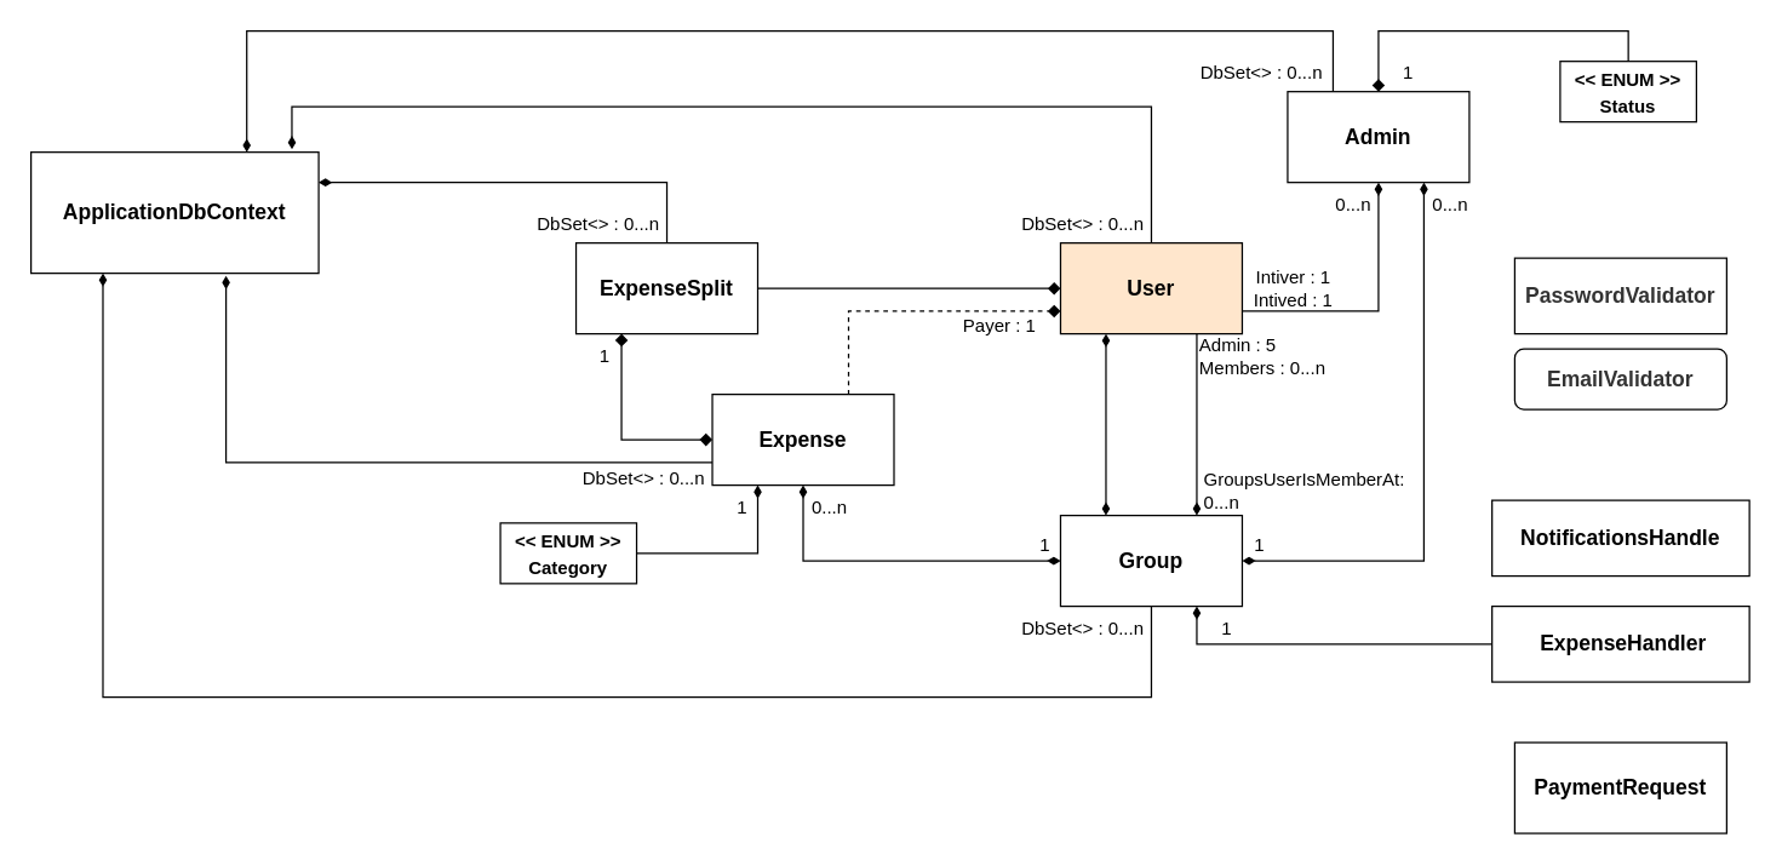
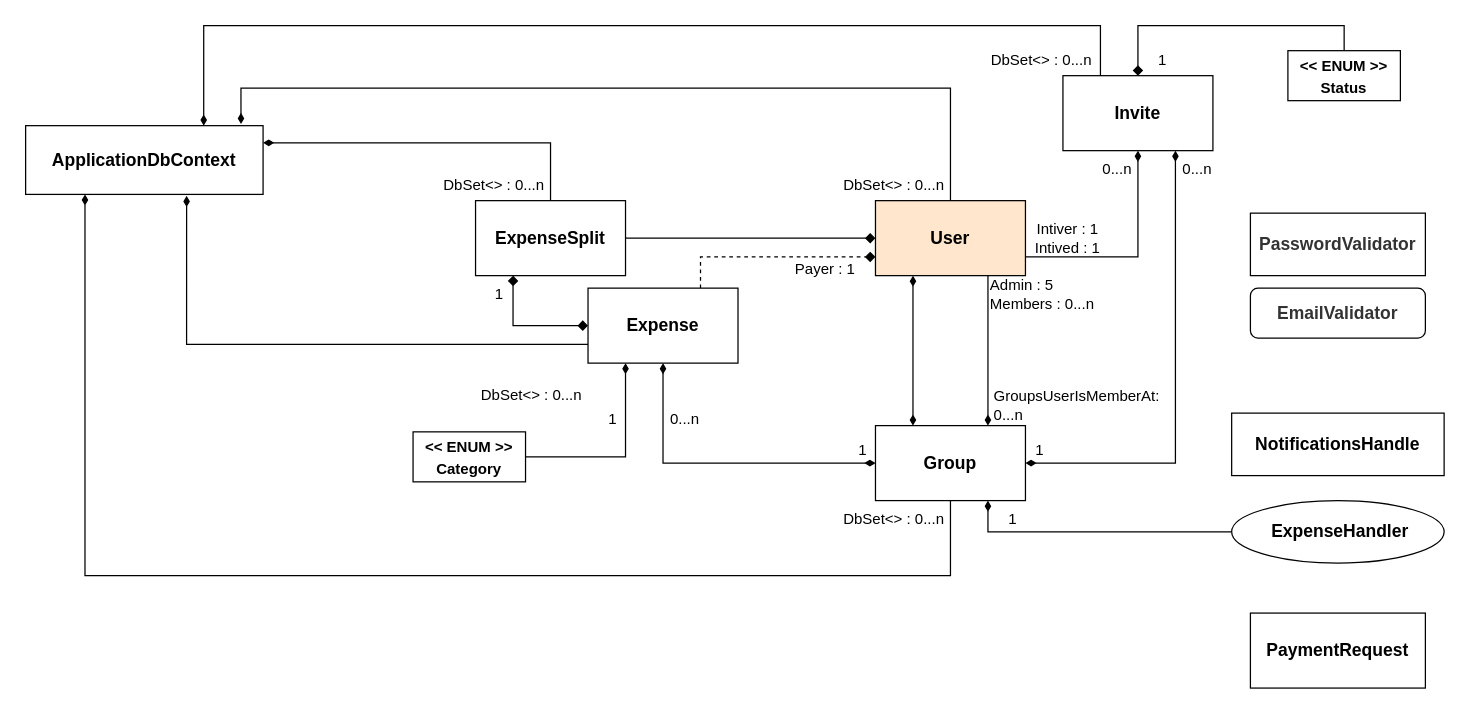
  <mxCell id="0" />
  <mxCell id="1" parent="0" />
  <mxCell id="2" value="&lt;span style=&quot;font-weight: 700;&quot;&gt;PaymentRequest&lt;/span&gt;" style="rounded=0;whiteSpace=wrap;html=1;fontSize=14;" parent="1" vertex="1"><mxGeometry x="1000" y="490" width="140" height="60" as="geometry" /></mxCell>
  <mxCell id="3" style="edgeStyle=orthogonalEdgeStyle;rounded=0;orthogonalLoop=1;jettySize=auto;html=1;entryX=1;entryY=0.5;entryDx=0;entryDy=0;fontSize=12;startArrow=diamondThin;startFill=1;endArrow=none;endFill=0;exitX=0.25;exitY=1;exitDx=0;exitDy=0;" parent="1" source="6" target="30" edge="1"><mxGeometry relative="1" as="geometry" /></mxCell>
  <mxCell id="4" style="edgeStyle=orthogonalEdgeStyle;rounded=0;orthogonalLoop=1;jettySize=auto;html=1;exitX=0;exitY=0.75;exitDx=0;exitDy=0;entryX=0.678;entryY=1.021;entryDx=0;entryDy=0;fontSize=12;startArrow=none;startFill=0;sourcePerimeterSpacing=6;targetPerimeterSpacing=4;strokeWidth=1;endArrow=diamondThin;endFill=1;entryPerimeter=0;" parent="1" source="6" target="8" edge="1"><mxGeometry relative="1" as="geometry" /></mxCell>
  <mxCell id="5" style="edgeStyle=orthogonalEdgeStyle;rounded=0;orthogonalLoop=1;jettySize=auto;html=1;exitX=0.75;exitY=0;exitDx=0;exitDy=0;entryX=0;entryY=0.75;entryDx=0;entryDy=0;fontSize=12;startArrow=none;startFill=0;endArrow=diamond;endFill=1;sourcePerimeterSpacing=6;targetPerimeterSpacing=4;strokeWidth=1;dashed=1;" parent="1" source="6" target="20" edge="1"><mxGeometry relative="1" as="geometry" /></mxCell>
- <mxCell id="6" value="&lt;span style=&quot;font-weight: 700;&quot;&gt;Expense&lt;/span&gt;" style="rounded=0;whiteSpace=wrap;html=1;fontSize=14;" parent="1" vertex="1"><mxGeometry x="470" y="260" width="120" height="60" as="geometry" /></mxCell>
+ <mxCell id="6" value="&lt;span style=&quot;font-weight: 700;&quot;&gt;Expense&lt;/span&gt;" style="rounded=0;whiteSpace=wrap;html=1;fontSize=14;" parent="1" vertex="1"><mxGeometry x="470" y="230" width="120" height="60" as="geometry" /></mxCell>
  <mxCell id="7" value="&lt;span style=&quot;font-weight: 700; font-size: 12px;&quot;&gt;&amp;lt;&amp;lt; ENUM &amp;gt;&amp;gt;&lt;br&gt;Status&lt;/span&gt;" style="rounded=0;whiteSpace=wrap;html=1;fontSize=14;" parent="1" vertex="1"><mxGeometry x="1030" y="40" width="90" height="40" as="geometry" /></mxCell>
- <mxCell id="8" value="&lt;span style=&quot;font-weight: 700;&quot;&gt;ApplicationDbContext&lt;/span&gt;" style="rounded=0;whiteSpace=wrap;html=1;fontSize=14;" parent="1" vertex="1"><mxGeometry x="20" y="100" width="190" height="80" as="geometry" /></mxCell>
+ <mxCell id="8" value="&lt;span style=&quot;font-weight: 700;&quot;&gt;ApplicationDbContext&lt;/span&gt;" style="rounded=0;whiteSpace=wrap;html=1;fontSize=14;" parent="1" vertex="1"><mxGeometry x="20" y="100" width="190" height="55" as="geometry" /></mxCell>
  <mxCell id="9" value="&lt;span style=&quot;font-weight: 700;&quot;&gt;NotificationsHandle&lt;/span&gt;" style="rounded=0;whiteSpace=wrap;html=1;fontSize=14;" parent="1" vertex="1"><mxGeometry x="985" y="330" width="170" height="50" as="geometry" /></mxCell>
  <mxCell id="10" style="edgeStyle=orthogonalEdgeStyle;rounded=0;orthogonalLoop=1;jettySize=auto;html=1;exitX=0.5;exitY=0;exitDx=0;exitDy=0;entryX=0.5;entryY=0;entryDx=0;entryDy=0;fontSize=12;startArrow=diamond;startFill=1;sourcePerimeterSpacing=6;targetPerimeterSpacing=4;strokeWidth=1;endArrow=none;endFill=0;" parent="1" source="14" target="7" edge="1"><mxGeometry relative="1" as="geometry" /></mxCell>
  <mxCell id="11" style="edgeStyle=orthogonalEdgeStyle;rounded=0;orthogonalLoop=1;jettySize=auto;html=1;exitX=0.25;exitY=0;exitDx=0;exitDy=0;entryX=0.75;entryY=0;entryDx=0;entryDy=0;fontSize=12;startArrow=none;startFill=0;sourcePerimeterSpacing=6;targetPerimeterSpacing=4;strokeWidth=1;endArrow=diamondThin;endFill=1;" parent="1" source="14" target="8" edge="1"><mxGeometry relative="1" as="geometry"><Array as="points"><mxPoint x="880" y="20" /><mxPoint x="162" y="20" /></Array></mxGeometry></mxCell>
  <mxCell id="12" style="edgeStyle=orthogonalEdgeStyle;rounded=0;orthogonalLoop=1;jettySize=auto;html=1;exitX=0.75;exitY=1;exitDx=0;exitDy=0;entryX=1;entryY=0.5;entryDx=0;entryDy=0;fontSize=12;startArrow=diamondThin;startFill=1;endArrow=diamondThin;endFill=1;sourcePerimeterSpacing=6;targetPerimeterSpacing=4;strokeWidth=1;" parent="1" source="14" target="24" edge="1"><mxGeometry relative="1" as="geometry" /></mxCell>
  <mxCell id="13" style="edgeStyle=orthogonalEdgeStyle;rounded=0;orthogonalLoop=1;jettySize=auto;html=1;exitX=0.5;exitY=1;exitDx=0;exitDy=0;entryX=1;entryY=0.75;entryDx=0;entryDy=0;fontSize=12;startArrow=diamondThin;startFill=1;endArrow=none;endFill=0;sourcePerimeterSpacing=6;targetPerimeterSpacing=4;strokeWidth=1;" parent="1" source="14" target="20" edge="1"><mxGeometry relative="1" as="geometry" /></mxCell>
- <mxCell id="14" value="&lt;span style=&quot;font-weight: 700;&quot;&gt;Admin&lt;/span&gt;" style="rounded=0;whiteSpace=wrap;html=1;fontSize=14;" parent="1" vertex="1"><mxGeometry x="850" y="60" width="120" height="60" as="geometry" /></mxCell>
+ <mxCell id="14" value="&lt;span style=&quot;font-weight: 700;&quot;&gt;Invite&lt;/span&gt;" style="rounded=0;whiteSpace=wrap;html=1;fontSize=14;" parent="1" vertex="1"><mxGeometry x="850" y="60" width="120" height="60" as="geometry" /></mxCell>
  <mxCell id="15" value="&lt;span style=&quot;color: rgb(51, 51, 51); font-weight: 700;&quot;&gt;EmailValidator&lt;/span&gt;" style="whiteSpace=wrap;html=1;fontSize=14;rounded=1;" parent="1" vertex="1"><mxGeometry x="1000" y="230" width="140" height="40" as="geometry" /></mxCell>
  <mxCell id="16" value="&lt;span style=&quot;color: rgb(51, 51, 51); font-weight: 700;&quot;&gt;PasswordValidator&lt;/span&gt;" style="rounded=0;whiteSpace=wrap;html=1;fontSize=14;" parent="1" vertex="1"><mxGeometry x="1000" y="170" width="140" height="50" as="geometry" /></mxCell>
  <mxCell id="17" style="edgeStyle=orthogonalEdgeStyle;rounded=0;orthogonalLoop=1;jettySize=auto;html=1;exitX=0.5;exitY=0;exitDx=0;exitDy=0;entryX=0.907;entryY=-0.024;entryDx=0;entryDy=0;fontSize=12;startArrow=none;startFill=0;sourcePerimeterSpacing=6;targetPerimeterSpacing=4;strokeWidth=1;endArrow=diamondThin;endFill=1;entryPerimeter=0;" parent="1" source="20" target="8" edge="1"><mxGeometry relative="1" as="geometry"><Array as="points"><mxPoint x="760" y="70" /><mxPoint x="192" y="70" /></Array></mxGeometry></mxCell>
  <mxCell id="18" style="edgeStyle=orthogonalEdgeStyle;rounded=0;orthogonalLoop=1;jettySize=auto;html=1;exitX=0.75;exitY=1;exitDx=0;exitDy=0;entryX=0.75;entryY=0;entryDx=0;entryDy=0;fontSize=12;startArrow=none;startFill=0;endArrow=diamondThin;endFill=1;sourcePerimeterSpacing=6;targetPerimeterSpacing=4;strokeWidth=1;" parent="1" source="20" target="24" edge="1"><mxGeometry relative="1" as="geometry" /></mxCell>
  <mxCell id="19" style="edgeStyle=orthogonalEdgeStyle;rounded=0;orthogonalLoop=1;jettySize=auto;html=1;exitX=0.25;exitY=1;exitDx=0;exitDy=0;entryX=0.25;entryY=0;entryDx=0;entryDy=0;fontSize=12;startArrow=diamondThin;startFill=1;endArrow=diamondThin;endFill=1;sourcePerimeterSpacing=6;targetPerimeterSpacing=4;strokeWidth=1;" parent="1" source="20" target="24" edge="1"><mxGeometry relative="1" as="geometry" /></mxCell>
  <mxCell id="20" value="&lt;span style=&quot;font-weight: 700;&quot;&gt;User&lt;/span&gt;" style="rounded=0;whiteSpace=wrap;html=1;fontSize=14;fillColor=#ffe6cc;" parent="1" vertex="1"><mxGeometry x="700" y="160" width="120" height="60" as="geometry" /></mxCell>
  <mxCell id="21" style="edgeStyle=orthogonalEdgeStyle;rounded=0;orthogonalLoop=1;jettySize=auto;html=1;exitX=0.5;exitY=0;exitDx=0;exitDy=0;entryX=0.25;entryY=1;entryDx=0;entryDy=0;fontSize=12;startArrow=none;startFill=0;sourcePerimeterSpacing=6;targetPerimeterSpacing=4;strokeWidth=1;endArrow=diamondThin;endFill=1;" parent="1" source="24" target="8" edge="1"><mxGeometry relative="1" as="geometry"><Array as="points"><mxPoint x="760" y="460" /><mxPoint x="68" y="460" /></Array></mxGeometry></mxCell>
  <mxCell id="22" style="edgeStyle=orthogonalEdgeStyle;rounded=0;orthogonalLoop=1;jettySize=auto;html=1;exitX=0;exitY=0.5;exitDx=0;exitDy=0;entryX=0.5;entryY=1;entryDx=0;entryDy=0;fontSize=12;startArrow=diamondThin;startFill=1;endArrow=diamondThin;endFill=1;sourcePerimeterSpacing=6;targetPerimeterSpacing=4;strokeWidth=1;" parent="1" source="24" target="6" edge="1"><mxGeometry relative="1" as="geometry" /></mxCell>
  <mxCell id="23" style="edgeStyle=orthogonalEdgeStyle;rounded=0;orthogonalLoop=1;jettySize=auto;html=1;exitX=0.75;exitY=1;exitDx=0;exitDy=0;entryX=0;entryY=0.5;entryDx=0;entryDy=0;fontSize=12;startArrow=diamondThin;startFill=1;endArrow=none;endFill=0;sourcePerimeterSpacing=6;targetPerimeterSpacing=4;strokeWidth=1;" parent="1" source="24" target="29" edge="1"><mxGeometry relative="1" as="geometry" /></mxCell>
  <mxCell id="24" value="&lt;span style=&quot;font-weight: 700;&quot;&gt;Group&lt;/span&gt;" style="rounded=0;whiteSpace=wrap;html=1;fontSize=14;" parent="1" vertex="1"><mxGeometry x="700" y="340" width="120" height="60" as="geometry" /></mxCell>
  <mxCell id="25" style="edgeStyle=orthogonalEdgeStyle;rounded=0;orthogonalLoop=1;jettySize=auto;html=1;exitX=0.5;exitY=0;exitDx=0;exitDy=0;entryX=1;entryY=0.25;entryDx=0;entryDy=0;fontSize=12;startArrow=none;startFill=0;sourcePerimeterSpacing=6;targetPerimeterSpacing=4;strokeWidth=1;endArrow=diamondThin;endFill=1;" parent="1" source="28" target="8" edge="1"><mxGeometry relative="1" as="geometry" /></mxCell>
  <mxCell id="26" style="edgeStyle=orthogonalEdgeStyle;rounded=0;orthogonalLoop=1;jettySize=auto;html=1;exitX=1;exitY=0.5;exitDx=0;exitDy=0;entryX=0;entryY=0.5;entryDx=0;entryDy=0;fontSize=12;startArrow=none;startFill=0;endArrow=diamond;endFill=1;sourcePerimeterSpacing=6;targetPerimeterSpacing=4;strokeWidth=1;" parent="1" source="28" target="20" edge="1"><mxGeometry relative="1" as="geometry" /></mxCell>
  <mxCell id="27" style="edgeStyle=orthogonalEdgeStyle;rounded=0;orthogonalLoop=1;jettySize=auto;html=1;exitX=0.25;exitY=1;exitDx=0;exitDy=0;entryX=0;entryY=0.5;entryDx=0;entryDy=0;fontSize=12;startArrow=diamond;startFill=1;endArrow=diamond;endFill=1;sourcePerimeterSpacing=6;targetPerimeterSpacing=4;strokeWidth=1;" parent="1" source="28" target="6" edge="1"><mxGeometry relative="1" as="geometry" /></mxCell>
  <mxCell id="28" value="&lt;span style=&quot;font-weight: 700;&quot;&gt;ExpenseSplit&lt;/span&gt;" style="rounded=0;whiteSpace=wrap;html=1;fontSize=14;" parent="1" vertex="1"><mxGeometry x="380" y="160" width="120" height="60" as="geometry" /></mxCell>
- <mxCell id="29" value="&lt;span style=&quot;font-weight: 700;&quot;&gt;&amp;nbsp;ExpenseHandler&lt;/span&gt;" style="rounded=0;whiteSpace=wrap;html=1;fontSize=14;" parent="1" vertex="1"><mxGeometry x="985" y="400" width="170" height="50" as="geometry" /></mxCell>
+ <mxCell id="29" value="&lt;span style=&quot;font-weight: 700;&quot;&gt;&amp;nbsp;ExpenseHandler&lt;/span&gt;" style="ellipse;whiteSpace=wrap;html=1;fontSize=14;" parent="1" vertex="1"><mxGeometry x="985" y="400" width="170" height="50" as="geometry" /></mxCell>
  <mxCell id="30" value="&lt;span style=&quot;font-weight: 700; font-size: 12px;&quot;&gt;&amp;lt;&amp;lt; ENUM &amp;gt;&amp;gt;&lt;br&gt;Category&lt;br&gt;&lt;/span&gt;" style="rounded=0;whiteSpace=wrap;html=1;fontSize=14;" parent="1" vertex="1"><mxGeometry x="330" y="345" width="90" height="40" as="geometry" /></mxCell>
  <mxCell id="31" value="DbSet&amp;lt;&amp;gt; :&amp;nbsp;0...n" style="text;html=1;strokeColor=none;fillColor=none;align=center;verticalAlign=middle;whiteSpace=wrap;rounded=0;fontSize=12;" parent="1" vertex="1"><mxGeometry x="670" y="400" width="90" height="30" as="geometry" /></mxCell>
  <mxCell id="32" value="DbSet&amp;lt;&amp;gt; :&amp;nbsp;0...n" style="text;html=1;strokeColor=none;fillColor=none;align=center;verticalAlign=middle;whiteSpace=wrap;rounded=0;fontSize=12;" parent="1" vertex="1"><mxGeometry x="670" y="133" width="90" height="30" as="geometry" /></mxCell>
  <mxCell id="33" value="DbSet&amp;lt;&amp;gt; :&amp;nbsp;0...n" style="text;html=1;strokeColor=none;fillColor=none;align=center;verticalAlign=middle;whiteSpace=wrap;rounded=0;fontSize=12;" parent="1" vertex="1"><mxGeometry x="786" y="33" width="94" height="30" as="geometry" /></mxCell>
  <mxCell id="34" value="DbSet&amp;lt;&amp;gt; :&amp;nbsp;0...n" style="text;html=1;strokeColor=none;fillColor=none;align=center;verticalAlign=middle;whiteSpace=wrap;rounded=0;fontSize=12;" parent="1" vertex="1"><mxGeometry x="380" y="301" width="90" height="30" as="geometry" /></mxCell>
  <mxCell id="35" value="DbSet&amp;lt;&amp;gt; : 0...n" style="text;html=1;strokeColor=none;fillColor=none;align=center;verticalAlign=middle;whiteSpace=wrap;rounded=0;fontSize=12;" parent="1" vertex="1"><mxGeometry x="350" y="133" width="90" height="30" as="geometry" /></mxCell>
  <mxCell id="36" value="1" style="text;html=1;strokeColor=none;fillColor=none;align=center;verticalAlign=middle;whiteSpace=wrap;rounded=0;fontSize=12;" parent="1" vertex="1"><mxGeometry x="910" y="33" width="40" height="30" as="geometry" /></mxCell>
  <mxCell id="37" value="Payer : 1" style="text;html=1;strokeColor=none;fillColor=none;align=center;verticalAlign=middle;whiteSpace=wrap;rounded=0;fontSize=12;" parent="1" vertex="1"><mxGeometry x="620" y="200" width="80" height="30" as="geometry" /></mxCell>
  <mxCell id="38" value="1" style="text;html=1;strokeColor=none;fillColor=none;align=center;verticalAlign=middle;whiteSpace=wrap;rounded=0;fontSize=12;" parent="1" vertex="1"><mxGeometry x="790" y="400" width="40" height="30" as="geometry" /></mxCell>
  <mxCell id="39" value="1" style="text;html=1;strokeColor=none;fillColor=none;align=center;verticalAlign=middle;whiteSpace=wrap;rounded=0;fontSize=12;" parent="1" vertex="1"><mxGeometry x="470" y="320" width="40" height="30" as="geometry" /></mxCell>
  <mxCell id="40" value="&amp;nbsp;1" style="text;html=1;strokeColor=none;fillColor=none;align=center;verticalAlign=middle;whiteSpace=wrap;rounded=0;fontSize=12;" parent="1" vertex="1"><mxGeometry x="380" y="220" width="35" height="30" as="geometry" /></mxCell>
  <mxCell id="41" value="1" style="text;html=1;strokeColor=none;fillColor=none;align=center;verticalAlign=middle;whiteSpace=wrap;rounded=0;fontSize=12;" parent="1" vertex="1"><mxGeometry x="670" y="345" width="40" height="30" as="geometry" /></mxCell>
  <mxCell id="42" value="Intiver : 1&lt;br&gt;Intived : 1" style="text;html=1;strokeColor=none;fillColor=none;align=center;verticalAlign=middle;whiteSpace=wrap;rounded=0;fontSize=12;" parent="1" vertex="1"><mxGeometry x="814" y="175" width="80" height="30" as="geometry" /></mxCell>
  <mxCell id="43" value="&amp;nbsp;1" style="text;html=1;strokeColor=none;fillColor=none;align=center;verticalAlign=middle;whiteSpace=wrap;rounded=0;fontSize=12;" parent="1" vertex="1"><mxGeometry x="810" y="345" width="40" height="30" as="geometry" /></mxCell>
  <mxCell id="44" value="Admin : 5&lt;br&gt;Members : 0...n" style="text;html=1;strokeColor=none;fillColor=none;align=left;verticalAlign=middle;whiteSpace=wrap;rounded=0;fontSize=12;" parent="1" vertex="1"><mxGeometry x="790" y="220" width="90" height="30" as="geometry" /></mxCell>
  <mxCell id="45" value="0...n" style="text;html=1;strokeColor=none;fillColor=none;align=left;verticalAlign=middle;whiteSpace=wrap;rounded=0;fontSize=12;" parent="1" vertex="1"><mxGeometry x="534" y="320" width="50" height="30" as="geometry" /></mxCell>
  <mxCell id="46" value="0...n" style="text;html=1;strokeColor=none;fillColor=none;align=left;verticalAlign=middle;whiteSpace=wrap;rounded=0;fontSize=12;" parent="1" vertex="1"><mxGeometry x="944" y="120" width="90" height="30" as="geometry" /></mxCell>
  <mxCell id="47" value="0...n" style="text;html=1;strokeColor=none;fillColor=none;align=left;verticalAlign=middle;whiteSpace=wrap;rounded=0;fontSize=12;" parent="1" vertex="1"><mxGeometry x="880" y="120" width="40" height="30" as="geometry" /></mxCell>
  <mxCell id="48" value="GroupsUserIsMemberAt: 0...n" style="text;html=1;strokeColor=none;fillColor=none;align=left;verticalAlign=middle;whiteSpace=wrap;rounded=0;fontSize=12;" parent="1" vertex="1"><mxGeometry x="793" y="309" width="90" height="30" as="geometry" /></mxCell>
